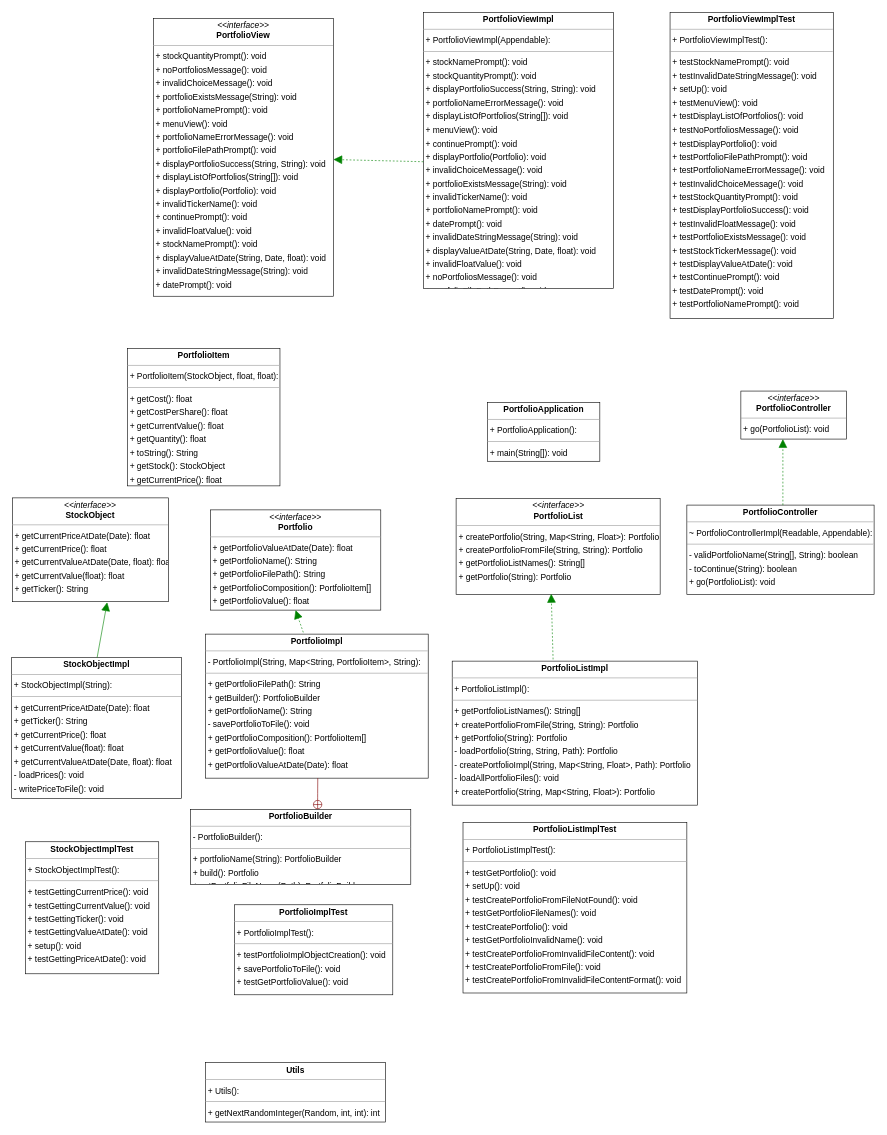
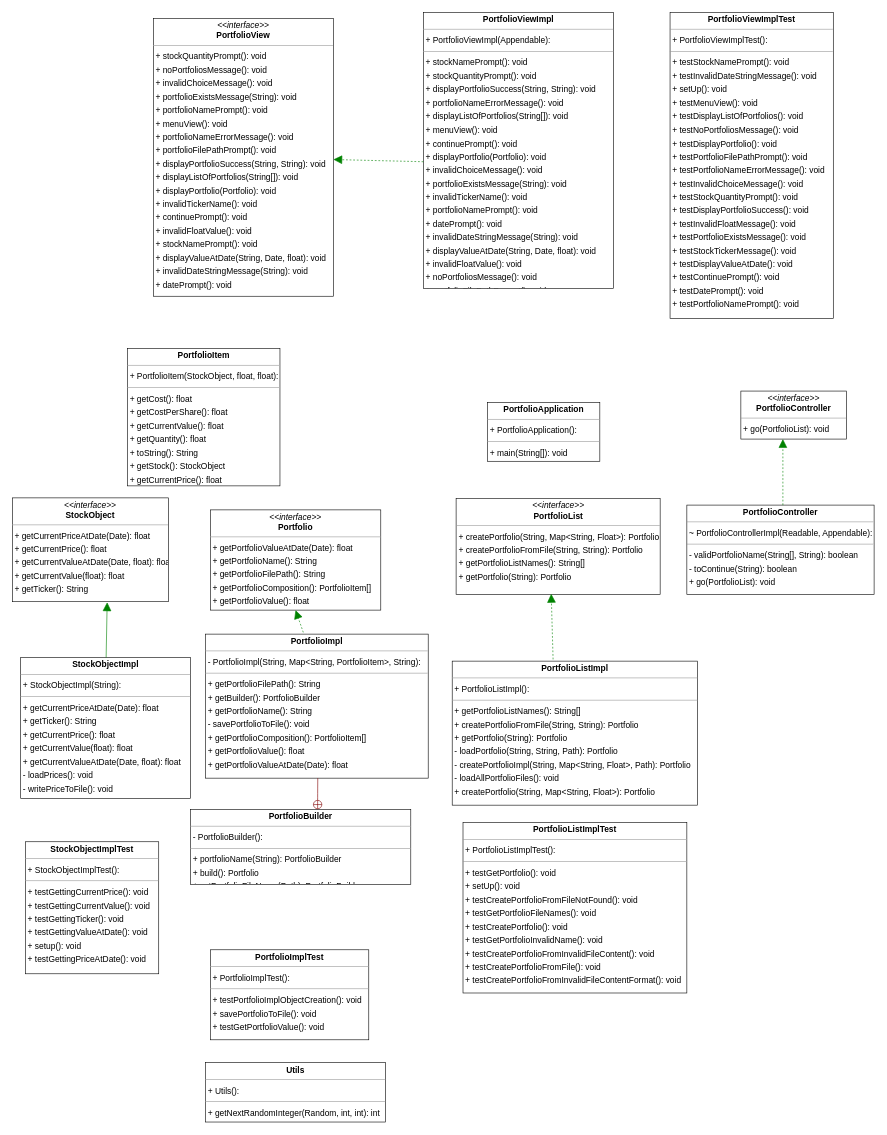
  <mxCell id="0" />
  <mxCell id="1" parent="0" />
  <mxCell id="2" value="&lt;p style=&quot;margin:0px;margin-top:4px;text-align:center;&quot;&gt;&lt;i&gt;&amp;lt;&amp;lt;interface&amp;gt;&amp;gt;&lt;/i&gt;&lt;br/&gt;&lt;b&gt;Portfolio&lt;/b&gt;&lt;/p&gt;&lt;hr size=&quot;1&quot;/&gt;&lt;p style=&quot;margin:0 0 0 4px;line-height:1.6;&quot;&gt;+ getPortfolioValueAtDate(Date): float&lt;br/&gt;+ getPortfolioName(): String&lt;br/&gt;+ getPortfolioFilePath(): String&lt;br/&gt;+ getPortfolioComposition(): PortfolioItem[]&lt;br/&gt;+ getPortfolioValue(): float&lt;/p&gt;" style="verticalAlign=top;align=left;overflow=fill;fontSize=14;fontFamily=Helvetica;html=1;rounded=0;shadow=0;comic=0;labelBackgroundColor=none;strokeWidth=1;" parent="1" vertex="1"><mxGeometry x="350" y="849" width="284" height="167" as="geometry" /></mxCell>
  <mxCell id="3" value="&lt;p style=&quot;margin:0px;margin-top:4px;text-align:center;&quot;&gt;&lt;b&gt;PortfolioApplication&lt;/b&gt;&lt;/p&gt;&lt;hr size=&quot;1&quot;/&gt;&lt;p style=&quot;margin:0 0 0 4px;line-height:1.6;&quot;&gt;+ PortfolioApplication(): &lt;/p&gt;&lt;hr size=&quot;1&quot;/&gt;&lt;p style=&quot;margin:0 0 0 4px;line-height:1.6;&quot;&gt;+ main(String[]): void&lt;/p&gt;" style="verticalAlign=top;align=left;overflow=fill;fontSize=14;fontFamily=Helvetica;html=1;rounded=0;shadow=0;comic=0;labelBackgroundColor=none;strokeWidth=1;" parent="1" vertex="1"><mxGeometry x="812" y="670" width="187" height="98" as="geometry" /></mxCell>
  <mxCell id="4" value="&lt;p style=&quot;margin:0px;margin-top:4px;text-align:center;&quot;&gt;&lt;b&gt;PortfolioBuilder&lt;/b&gt;&lt;/p&gt;&lt;hr size=&quot;1&quot;/&gt;&lt;p style=&quot;margin:0 0 0 4px;line-height:1.6;&quot;&gt;- PortfolioBuilder(): &lt;/p&gt;&lt;hr size=&quot;1&quot;/&gt;&lt;p style=&quot;margin:0 0 0 4px;line-height:1.6;&quot;&gt;+ portfolioName(String): PortfolioBuilder&lt;br/&gt;+ build(): Portfolio&lt;br/&gt;+ setPortfolioFileName(Path): PortfolioBuilder&lt;br/&gt;+ AddStockToPortfolio(StockObject, float): PortfolioBuilder&lt;/p&gt;" style="verticalAlign=top;align=left;overflow=fill;fontSize=14;fontFamily=Helvetica;html=1;rounded=0;shadow=0;comic=0;labelBackgroundColor=none;strokeWidth=1;" parent="1" vertex="1"><mxGeometry x="317" y="1348" width="367" height="125" as="geometry" /></mxCell>
  <mxCell id="5" value="&lt;p style=&quot;margin:0px;margin-top:4px;text-align:center;&quot;&gt;&lt;i&gt;&amp;lt;&amp;lt;interface&amp;gt;&amp;gt;&lt;/i&gt;&lt;br/&gt;&lt;b&gt;PortfolioController&lt;/b&gt;&lt;/p&gt;&lt;hr size=&quot;1&quot;/&gt;&lt;p style=&quot;margin:0 0 0 4px;line-height:1.6;&quot;&gt;+ go(PortfolioList): void&lt;/p&gt;" style="verticalAlign=top;align=left;overflow=fill;fontSize=14;fontFamily=Helvetica;html=1;rounded=0;shadow=0;comic=0;labelBackgroundColor=none;strokeWidth=1;" parent="1" vertex="1"><mxGeometry x="1234" y="651" width="176" height="80" as="geometry" /></mxCell>
  <mxCell id="6" value="&lt;p style=&quot;margin:0px;margin-top:4px;text-align:center;&quot;&gt;&lt;b&gt;PortfolioController&lt;/b&gt;&lt;/p&gt;&lt;hr size=&quot;1&quot;/&gt;&lt;p style=&quot;margin:0 0 0 4px;line-height:1.6;&quot;&gt;~ PortfolioControllerImpl(Readable, Appendable): &lt;/p&gt;&lt;hr size=&quot;1&quot;/&gt;&lt;p style=&quot;margin:0 0 0 4px;line-height:1.6;&quot;&gt;- validPortfolioName(String[], String): boolean&lt;br/&gt;- toContinue(String): boolean&lt;br/&gt;+ go(PortfolioList): void&lt;/p&gt;" style="verticalAlign=top;align=left;overflow=fill;fontSize=14;fontFamily=Helvetica;html=1;rounded=0;shadow=0;comic=0;labelBackgroundColor=none;strokeWidth=1;" parent="1" vertex="1"><mxGeometry x="1144" y="841" width="312" height="149" as="geometry" /></mxCell>
  <mxCell id="7" value="&lt;p style=&quot;margin:0px;margin-top:4px;text-align:center;&quot;&gt;&lt;b&gt;PortfolioImpl&lt;/b&gt;&lt;/p&gt;&lt;hr size=&quot;1&quot;/&gt;&lt;p style=&quot;margin:0 0 0 4px;line-height:1.6;&quot;&gt;- PortfolioImpl(String, Map&amp;lt;String, PortfolioItem&amp;gt;, String): &lt;/p&gt;&lt;hr size=&quot;1&quot;/&gt;&lt;p style=&quot;margin:0 0 0 4px;line-height:1.6;&quot;&gt;+ getPortfolioFilePath(): String&lt;br/&gt;+ getBuilder(): PortfolioBuilder&lt;br/&gt;+ getPortfolioName(): String&lt;br/&gt;- savePortfolioToFile(): void&lt;br/&gt;+ getPortfolioComposition(): PortfolioItem[]&lt;br/&gt;+ getPortfolioValue(): float&lt;br/&gt;+ getPortfolioValueAtDate(Date): float&lt;/p&gt;" style="verticalAlign=top;align=left;overflow=fill;fontSize=14;fontFamily=Helvetica;html=1;rounded=0;shadow=0;comic=0;labelBackgroundColor=none;strokeWidth=1;" parent="1" vertex="1"><mxGeometry x="342" y="1056" width="371" height="240" as="geometry" /></mxCell>
- <mxCell id="8" value="&lt;p style=&quot;margin:0px;margin-top:4px;text-align:center;&quot;&gt;&lt;b&gt;PortfolioImplTest&lt;/b&gt;&lt;/p&gt;&lt;hr size=&quot;1&quot;/&gt;&lt;p style=&quot;margin:0 0 0 4px;line-height:1.6;&quot;&gt;+ PortfolioImplTest(): &lt;/p&gt;&lt;hr size=&quot;1&quot;/&gt;&lt;p style=&quot;margin:0 0 0 4px;line-height:1.6;&quot;&gt;+ testPortfolioImplObjectCreation(): void&lt;br/&gt;+ savePortfolioToFile(): void&lt;br/&gt;+ testGetPortfolioValue(): void&lt;/p&gt;" style="verticalAlign=top;align=left;overflow=fill;fontSize=14;fontFamily=Helvetica;html=1;rounded=0;shadow=0;comic=0;labelBackgroundColor=none;strokeWidth=1;" parent="1" vertex="1"><mxGeometry x="390" y="1507" width="264" height="150" as="geometry" /></mxCell>
+ <mxCell id="8" value="&lt;p style=&quot;margin:0px;margin-top:4px;text-align:center;&quot;&gt;&lt;b&gt;PortfolioImplTest&lt;/b&gt;&lt;/p&gt;&lt;hr size=&quot;1&quot;/&gt;&lt;p style=&quot;margin:0 0 0 4px;line-height:1.6;&quot;&gt;+ PortfolioImplTest(): &lt;/p&gt;&lt;hr size=&quot;1&quot;/&gt;&lt;p style=&quot;margin:0 0 0 4px;line-height:1.6;&quot;&gt;+ testPortfolioImplObjectCreation(): void&lt;br/&gt;+ savePortfolioToFile(): void&lt;br/&gt;+ testGetPortfolioValue(): void&lt;/p&gt;" style="verticalAlign=top;align=left;overflow=fill;fontSize=14;fontFamily=Helvetica;html=1;rounded=0;shadow=0;comic=0;labelBackgroundColor=none;strokeWidth=1;" parent="1" vertex="1"><mxGeometry x="350" y="1582" width="264" height="150" as="geometry" /></mxCell>
  <mxCell id="9" value="&lt;p style=&quot;margin:0px;margin-top:4px;text-align:center;&quot;&gt;&lt;b&gt;PortfolioItem&lt;/b&gt;&lt;/p&gt;&lt;hr size=&quot;1&quot;/&gt;&lt;p style=&quot;margin:0 0 0 4px;line-height:1.6;&quot;&gt;+ PortfolioItem(StockObject, float, float): &lt;/p&gt;&lt;hr size=&quot;1&quot;/&gt;&lt;p style=&quot;margin:0 0 0 4px;line-height:1.6;&quot;&gt;+ getCost(): float&lt;br/&gt;+ getCostPerShare(): float&lt;br/&gt;+ getCurrentValue(): float&lt;br/&gt;+ getQuantity(): float&lt;br/&gt;+ toString(): String&lt;br/&gt;+ getStock(): StockObject&lt;br/&gt;+ getCurrentPrice(): float&lt;/p&gt;" style="verticalAlign=top;align=left;overflow=fill;fontSize=14;fontFamily=Helvetica;html=1;rounded=0;shadow=0;comic=0;labelBackgroundColor=none;strokeWidth=1;" parent="1" vertex="1"><mxGeometry x="212" y="580" width="254" height="229" as="geometry" /></mxCell>
  <mxCell id="10" value="&lt;p style=&quot;margin:0px;margin-top:4px;text-align:center;&quot;&gt;&lt;i&gt;&amp;lt;&amp;lt;interface&amp;gt;&amp;gt;&lt;/i&gt;&lt;br/&gt;&lt;b&gt;PortfolioList&lt;/b&gt;&lt;/p&gt;&lt;hr size=&quot;1&quot;/&gt;&lt;p style=&quot;margin:0 0 0 4px;line-height:1.6;&quot;&gt;+ createPortfolio(String, Map&amp;lt;String, Float&amp;gt;): Portfolio&lt;br/&gt;+ createPortfolioFromFile(String, String): Portfolio&lt;br/&gt;+ getPortfolioListNames(): String[]&lt;br/&gt;+ getPortfolio(String): Portfolio&lt;/p&gt;" style="verticalAlign=top;align=left;overflow=fill;fontSize=14;fontFamily=Helvetica;html=1;rounded=0;shadow=0;comic=0;labelBackgroundColor=none;strokeWidth=1;" parent="1" vertex="1"><mxGeometry x="759.5" y="830" width="340" height="160" as="geometry" /></mxCell>
  <mxCell id="11" value="&lt;p style=&quot;margin:0px;margin-top:4px;text-align:center;&quot;&gt;&lt;b&gt;PortfolioListImpl&lt;/b&gt;&lt;/p&gt;&lt;hr size=&quot;1&quot;/&gt;&lt;p style=&quot;margin:0 0 0 4px;line-height:1.6;&quot;&gt;+ PortfolioListImpl(): &lt;/p&gt;&lt;hr size=&quot;1&quot;/&gt;&lt;p style=&quot;margin:0 0 0 4px;line-height:1.6;&quot;&gt;+ getPortfolioListNames(): String[]&lt;br/&gt;+ createPortfolioFromFile(String, String): Portfolio&lt;br/&gt;+ getPortfolio(String): Portfolio&lt;br/&gt;- loadPortfolio(String, String, Path): Portfolio&lt;br/&gt;- createPortfolioImpl(String, Map&amp;lt;String, Float&amp;gt;, Path): Portfolio&lt;br/&gt;- loadAllPortfolioFiles(): void&lt;br/&gt;+ createPortfolio(String, Map&amp;lt;String, Float&amp;gt;): Portfolio&lt;/p&gt;" style="verticalAlign=top;align=left;overflow=fill;fontSize=14;fontFamily=Helvetica;html=1;rounded=0;shadow=0;comic=0;labelBackgroundColor=none;strokeWidth=1;" parent="1" vertex="1"><mxGeometry x="753" y="1101" width="409" height="240" as="geometry" /></mxCell>
  <mxCell id="12" value="&lt;p style=&quot;margin:0px;margin-top:4px;text-align:center;&quot;&gt;&lt;b&gt;PortfolioListImplTest&lt;/b&gt;&lt;/p&gt;&lt;hr size=&quot;1&quot;/&gt;&lt;p style=&quot;margin:0 0 0 4px;line-height:1.6;&quot;&gt;+ PortfolioListImplTest(): &lt;/p&gt;&lt;hr size=&quot;1&quot;/&gt;&lt;p style=&quot;margin:0 0 0 4px;line-height:1.6;&quot;&gt;+ testGetPortfolio(): void&lt;br/&gt;+ setUp(): void&lt;br/&gt;+ testCreatePortfolioFromFileNotFound(): void&lt;br/&gt;+ testGetPortfolioFileNames(): void&lt;br/&gt;+ testCreatePortfolio(): void&lt;br/&gt;+ testGetPortfolioInvalidName(): void&lt;br/&gt;+ testCreatePortfolioFromInvalidFileContent(): void&lt;br/&gt;+ testCreatePortfolioFromFile(): void&lt;br/&gt;+ testCreatePortfolioFromInvalidFileContentFormat(): void&lt;/p&gt;" style="verticalAlign=top;align=left;overflow=fill;fontSize=14;fontFamily=Helvetica;html=1;rounded=0;shadow=0;comic=0;labelBackgroundColor=none;strokeWidth=1;" parent="1" vertex="1"><mxGeometry x="771" y="1370" width="373" height="284" as="geometry" /></mxCell>
  <mxCell id="13" value="&lt;p style=&quot;margin:0px;margin-top:4px;text-align:center;&quot;&gt;&lt;i&gt;&amp;lt;&amp;lt;interface&amp;gt;&amp;gt;&lt;/i&gt;&lt;br/&gt;&lt;b&gt;PortfolioView&lt;/b&gt;&lt;/p&gt;&lt;hr size=&quot;1&quot;/&gt;&lt;p style=&quot;margin:0 0 0 4px;line-height:1.6;&quot;&gt;+ stockQuantityPrompt(): void&lt;br/&gt;+ noPortfoliosMessage(): void&lt;br/&gt;+ invalidChoiceMessage(): void&lt;br/&gt;+ portfolioExistsMessage(String): void&lt;br/&gt;+ portfolioNamePrompt(): void&lt;br/&gt;+ menuView(): void&lt;br/&gt;+ portfolioNameErrorMessage(): void&lt;br/&gt;+ portfolioFilePathPrompt(): void&lt;br/&gt;+ displayPortfolioSuccess(String, String): void&lt;br/&gt;+ displayListOfPortfolios(String[]): void&lt;br/&gt;+ displayPortfolio(Portfolio): void&lt;br/&gt;+ invalidTickerName(): void&lt;br/&gt;+ continuePrompt(): void&lt;br/&gt;+ invalidFloatValue(): void&lt;br/&gt;+ stockNamePrompt(): void&lt;br/&gt;+ displayValueAtDate(String, Date, float): void&lt;br/&gt;+ invalidDateStringMessage(String): void&lt;br/&gt;+ datePrompt(): void&lt;/p&gt;" style="verticalAlign=top;align=left;overflow=fill;fontSize=14;fontFamily=Helvetica;html=1;rounded=0;shadow=0;comic=0;labelBackgroundColor=none;strokeWidth=1;" parent="1" vertex="1"><mxGeometry x="255" y="30" width="300" height="463" as="geometry" /></mxCell>
  <mxCell id="14" value="&lt;p style=&quot;margin:0px;margin-top:4px;text-align:center;&quot;&gt;&lt;b&gt;PortfolioViewImpl&lt;/b&gt;&lt;/p&gt;&lt;hr size=&quot;1&quot;/&gt;&lt;p style=&quot;margin:0 0 0 4px;line-height:1.6;&quot;&gt;+ PortfolioViewImpl(Appendable): &lt;/p&gt;&lt;hr size=&quot;1&quot;/&gt;&lt;p style=&quot;margin:0 0 0 4px;line-height:1.6;&quot;&gt;+ stockNamePrompt(): void&lt;br/&gt;+ stockQuantityPrompt(): void&lt;br/&gt;+ displayPortfolioSuccess(String, String): void&lt;br/&gt;+ portfolioNameErrorMessage(): void&lt;br/&gt;+ displayListOfPortfolios(String[]): void&lt;br/&gt;+ menuView(): void&lt;br/&gt;+ continuePrompt(): void&lt;br/&gt;+ displayPortfolio(Portfolio): void&lt;br/&gt;+ invalidChoiceMessage(): void&lt;br/&gt;+ portfolioExistsMessage(String): void&lt;br/&gt;+ invalidTickerName(): void&lt;br/&gt;+ portfolioNamePrompt(): void&lt;br/&gt;+ datePrompt(): void&lt;br/&gt;+ invalidDateStringMessage(String): void&lt;br/&gt;+ displayValueAtDate(String, Date, float): void&lt;br/&gt;+ invalidFloatValue(): void&lt;br/&gt;+ noPortfoliosMessage(): void&lt;br/&gt;+ portfolioFilePathPrompt(): void&lt;/p&gt;" style="verticalAlign=top;align=left;overflow=fill;fontSize=14;fontFamily=Helvetica;html=1;rounded=0;shadow=0;comic=0;labelBackgroundColor=none;strokeWidth=1;" parent="1" vertex="1"><mxGeometry x="705" y="20" width="317" height="460" as="geometry" /></mxCell>
  <mxCell id="15" value="&lt;p style=&quot;margin:0px;margin-top:4px;text-align:center;&quot;&gt;&lt;b&gt;PortfolioViewImplTest&lt;/b&gt;&lt;/p&gt;&lt;hr size=&quot;1&quot;/&gt;&lt;p style=&quot;margin:0 0 0 4px;line-height:1.6;&quot;&gt;+ PortfolioViewImplTest(): &lt;/p&gt;&lt;hr size=&quot;1&quot;/&gt;&lt;p style=&quot;margin:0 0 0 4px;line-height:1.6;&quot;&gt;+ testStockNamePrompt(): void&lt;br/&gt;+ testInvalidDateStringMessage(): void&lt;br/&gt;+ setUp(): void&lt;br/&gt;+ testMenuView(): void&lt;br/&gt;+ testDisplayListOfPortfolios(): void&lt;br/&gt;+ testNoPortfoliosMessage(): void&lt;br/&gt;+ testDisplayPortfolio(): void&lt;br/&gt;+ testPortfolioFilePathPrompt(): void&lt;br/&gt;+ testPortfolioNameErrorMessage(): void&lt;br/&gt;+ testInvalidChoiceMessage(): void&lt;br/&gt;+ testStockQuantityPrompt(): void&lt;br/&gt;+ testDisplayPortfolioSuccess(): void&lt;br/&gt;+ testInvalidFloatMessage(): void&lt;br/&gt;+ testPortfolioExistsMessage(): void&lt;br/&gt;+ testStockTickerMessage(): void&lt;br/&gt;+ testDisplayValueAtDate(): void&lt;br/&gt;+ testContinuePrompt(): void&lt;br/&gt;+ testDatePrompt(): void&lt;br/&gt;+ testPortfolioNamePrompt(): void&lt;/p&gt;" style="verticalAlign=top;align=left;overflow=fill;fontSize=14;fontFamily=Helvetica;html=1;rounded=0;shadow=0;comic=0;labelBackgroundColor=none;strokeWidth=1;" parent="1" vertex="1"><mxGeometry x="1116" y="20" width="272" height="510" as="geometry" /></mxCell>
  <mxCell id="16" value="&lt;p style=&quot;margin:0px;margin-top:4px;text-align:center;&quot;&gt;&lt;i&gt;&amp;lt;&amp;lt;interface&amp;gt;&amp;gt;&lt;/i&gt;&lt;br/&gt;&lt;b&gt;StockObject&lt;/b&gt;&lt;/p&gt;&lt;hr size=&quot;1&quot;/&gt;&lt;p style=&quot;margin:0 0 0 4px;line-height:1.6;&quot;&gt;+ getCurrentPriceAtDate(Date): float&lt;br/&gt;+ getCurrentPrice(): float&lt;br/&gt;+ getCurrentValueAtDate(Date, float): float&lt;br/&gt;+ getCurrentValue(float): float&lt;br/&gt;+ getTicker(): String&lt;/p&gt;" style="verticalAlign=top;align=left;overflow=fill;fontSize=14;fontFamily=Helvetica;html=1;rounded=0;shadow=0;comic=0;labelBackgroundColor=none;strokeWidth=1;" parent="1" vertex="1"><mxGeometry x="20" y="829" width="260" height="173" as="geometry" /></mxCell>
- <mxCell id="17" value="&lt;p style=&quot;margin:0px;margin-top:4px;text-align:center;&quot;&gt;&lt;b&gt;StockObjectImpl&lt;/b&gt;&lt;/p&gt;&lt;hr size=&quot;1&quot;&gt;&lt;p style=&quot;margin:0 0 0 4px;line-height:1.6;&quot;&gt;+ StockObjectImpl(String): &lt;/p&gt;&lt;hr size=&quot;1&quot;&gt;&lt;p style=&quot;margin:0 0 0 4px;line-height:1.6;&quot;&gt;+ getCurrentPriceAtDate(Date): float&lt;br&gt;+ getTicker(): String&lt;br&gt;+ getCurrentPrice(): float&lt;br&gt;+ getCurrentValue(float): float&lt;br&gt;+ getCurrentValueAtDate(Date, float): float&lt;/p&gt;&lt;p style=&quot;margin:0 0 0 4px;line-height:1.6;&quot;&gt;- loadPrices(): void&lt;br&gt;&lt;/p&gt;&lt;p style=&quot;margin:0 0 0 4px;line-height:1.6;&quot;&gt;- writePriceToFile(): void&lt;br&gt;&lt;/p&gt;" style="verticalAlign=top;align=left;overflow=fill;fontSize=14;fontFamily=Helvetica;html=1;rounded=0;shadow=0;comic=0;labelBackgroundColor=none;strokeWidth=1;" parent="1" vertex="1"><mxGeometry x="19" y="1095" width="283" height="235" as="geometry" /></mxCell>
+ <mxCell id="17" value="&lt;p style=&quot;margin:0px;margin-top:4px;text-align:center;&quot;&gt;&lt;b&gt;StockObjectImpl&lt;/b&gt;&lt;/p&gt;&lt;hr size=&quot;1&quot;&gt;&lt;p style=&quot;margin:0 0 0 4px;line-height:1.6;&quot;&gt;+ StockObjectImpl(String): &lt;/p&gt;&lt;hr size=&quot;1&quot;&gt;&lt;p style=&quot;margin:0 0 0 4px;line-height:1.6;&quot;&gt;+ getCurrentPriceAtDate(Date): float&lt;br&gt;+ getTicker(): String&lt;br&gt;+ getCurrentPrice(): float&lt;br&gt;+ getCurrentValue(float): float&lt;br&gt;+ getCurrentValueAtDate(Date, float): float&lt;/p&gt;&lt;p style=&quot;margin:0 0 0 4px;line-height:1.6;&quot;&gt;- loadPrices(): void&lt;br&gt;&lt;/p&gt;&lt;p style=&quot;margin:0 0 0 4px;line-height:1.6;&quot;&gt;- writePriceToFile(): void&lt;br&gt;&lt;/p&gt;" style="verticalAlign=top;align=left;overflow=fill;fontSize=14;fontFamily=Helvetica;html=1;rounded=0;shadow=0;comic=0;labelBackgroundColor=none;strokeWidth=1;" parent="1" vertex="1"><mxGeometry x="34" y="1095" width="283" height="235" as="geometry" /></mxCell>
  <mxCell id="18" value="&lt;p style=&quot;margin:0px;margin-top:4px;text-align:center;&quot;&gt;&lt;b&gt;StockObjectImplTest&lt;/b&gt;&lt;/p&gt;&lt;hr size=&quot;1&quot;/&gt;&lt;p style=&quot;margin:0 0 0 4px;line-height:1.6;&quot;&gt;+ StockObjectImplTest(): &lt;/p&gt;&lt;hr size=&quot;1&quot;/&gt;&lt;p style=&quot;margin:0 0 0 4px;line-height:1.6;&quot;&gt;+ testGettingCurrentPrice(): void&lt;br/&gt;+ testGettingCurrentValue(): void&lt;br/&gt;+ testGettingTicker(): void&lt;br/&gt;+ testGettingValueAtDate(): void&lt;br/&gt;+ setup(): void&lt;br/&gt;+ testGettingPriceAtDate(): void&lt;/p&gt;" style="verticalAlign=top;align=left;overflow=fill;fontSize=14;fontFamily=Helvetica;html=1;rounded=0;shadow=0;comic=0;labelBackgroundColor=none;strokeWidth=1;" parent="1" vertex="1"><mxGeometry x="42" y="1402" width="222" height="220" as="geometry" /></mxCell>
  <mxCell id="19" value="&lt;p style=&quot;margin:0px;margin-top:4px;text-align:center;&quot;&gt;&lt;b&gt;Utils&lt;/b&gt;&lt;/p&gt;&lt;hr size=&quot;1&quot;/&gt;&lt;p style=&quot;margin:0 0 0 4px;line-height:1.6;&quot;&gt;+ Utils(): &lt;/p&gt;&lt;hr size=&quot;1&quot;/&gt;&lt;p style=&quot;margin:0 0 0 4px;line-height:1.6;&quot;&gt;+ getNextRandomInteger(Random, int, int): int&lt;/p&gt;" style="verticalAlign=top;align=left;overflow=fill;fontSize=14;fontFamily=Helvetica;html=1;rounded=0;shadow=0;comic=0;labelBackgroundColor=none;strokeWidth=1;" parent="1" vertex="1"><mxGeometry x="342" y="1770" width="300" height="99" as="geometry" /></mxCell>
  <mxCell id="20" value="" style="html=1;rounded=1;edgeStyle=orthogonalEdgeStyle;dashed=0;startArrow=circlePlus;startFill=0;endArrow=none;strokeColor=#820000;exitX=0.577;exitY=0.000;exitDx=0;exitDy=0;" parent="1" source="4" edge="1"><mxGeometry width="50" height="50" relative="1" as="geometry"><Array as="points" /><mxPoint x="529" y="1296" as="targetPoint" /></mxGeometry></mxCell>
  <mxCell id="21" value="" style="html=1;rounded=1;dashed=1;startArrow=none;endArrow=block;endSize=12;strokeColor=#008200;" parent="1" edge="1"><mxGeometry width="50" height="50" relative="1" as="geometry"><mxPoint x="1304" y="841" as="sourcePoint" /><mxPoint x="1304" y="731" as="targetPoint" /></mxGeometry></mxCell>
  <mxCell id="22" value="" style="html=1;rounded=1;dashed=1;startArrow=none;endArrow=block;endSize=12;strokeColor=#008200;exitX=0.439;exitY=-0.012;exitDx=0;exitDy=0;entryX=0.500;entryY=1.000;entryDx=0;entryDy=0;exitPerimeter=0;" parent="1" source="7" target="2" edge="1"><mxGeometry width="50" height="50" relative="1" as="geometry" /></mxCell>
  <mxCell id="23" value="" style="html=1;rounded=1;dashed=1;startArrow=none;endArrow=block;endSize=12;strokeColor=#008200;exitX=0.411;exitY=-0.012;exitDx=0;exitDy=0;entryX=0.25;entryY=1;entryDx=0;entryDy=0;exitPerimeter=0;" parent="1" source="11" edge="1"><mxGeometry width="50" height="50" relative="1" as="geometry"><mxPoint x="918" y="989" as="targetPoint" /></mxGeometry></mxCell>
  <mxCell id="24" value="" style="html=1;rounded=1;dashed=1;startArrow=none;endArrow=block;endSize=12;strokeColor=#008200;exitX=0;exitY=0.541;exitDx=0;exitDy=0;exitPerimeter=0;" parent="1" source="14" target="13" edge="1"><mxGeometry width="50" height="50" relative="1" as="geometry" /></mxCell>
  <mxCell id="25" value="" style="html=1;rounded=1;dashed=0;startArrow=none;endArrow=block;endSize=12;strokeColor=#008200;exitX=0.503;exitY=0.000;exitDx=0;exitDy=0;entryX=0.608;entryY=1.006;entryDx=0;entryDy=0;entryPerimeter=0;" parent="1" source="17" target="16" edge="1"><mxGeometry width="50" height="50" relative="1" as="geometry" /></mxCell>
